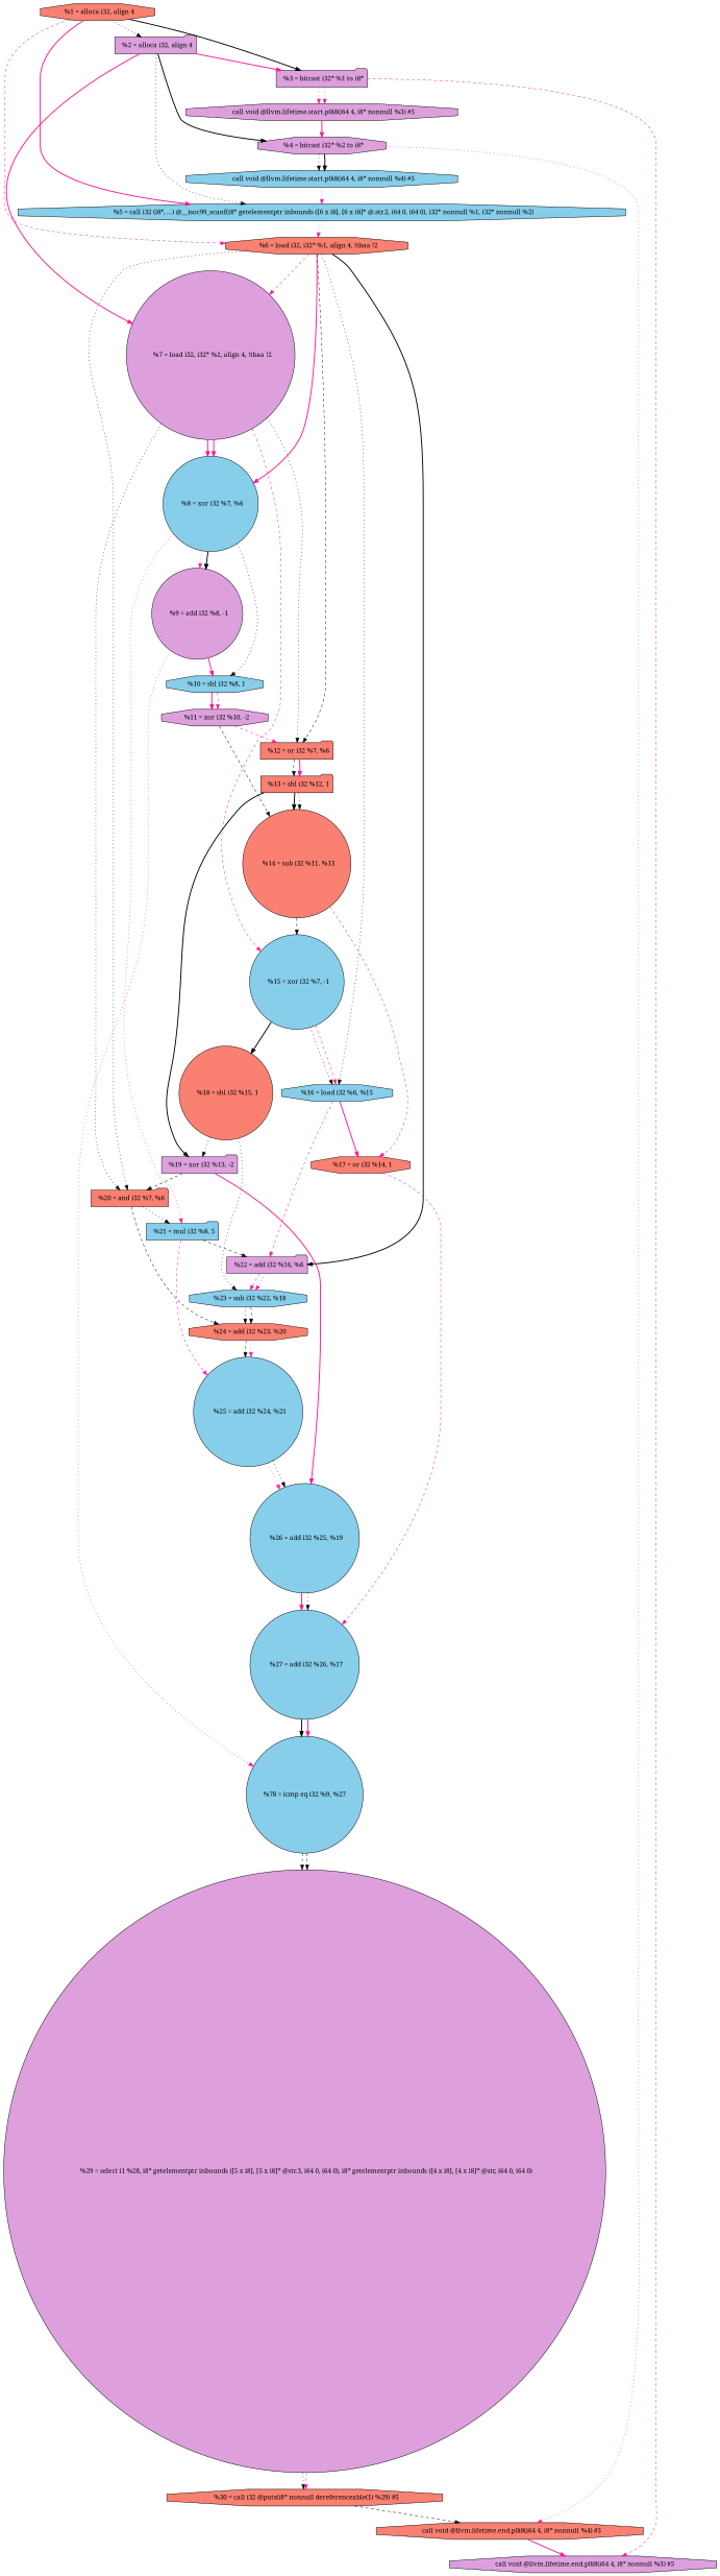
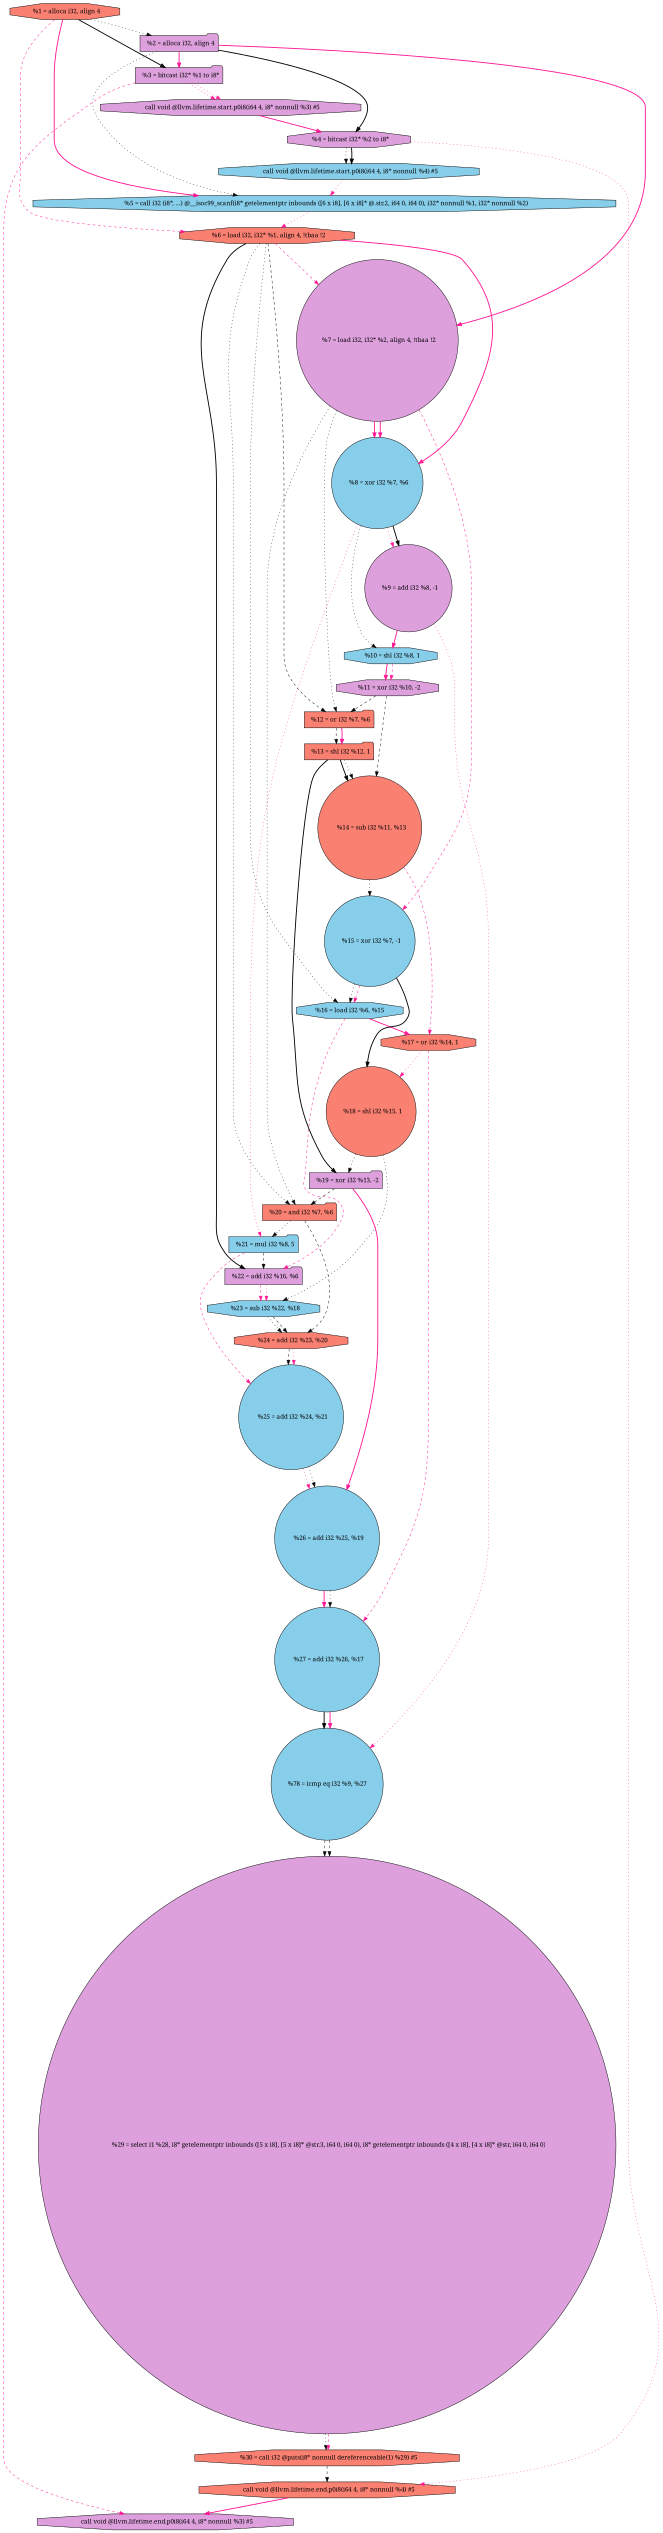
  digraph {
    fontname="Noto Serif"
    node [fillcolor=skyblue fontname="Noto Serif" shape=octagon style=filled]
    edge [color=black fontname="Noto Serif" style=dotted]
    n1 [fillcolor=salmon label="  %1 = alloca i32, align 4"]
    n2 [fillcolor=plum label="  %2 = alloca i32, align 4" shape=folder]
    n3 [fillcolor=plum label="  %3 = bitcast i32* %1 to i8*" shape=folder]
    n4 [label="  %5 = call i32 (i8*, ...) @__isoc99_scanf(i8* getelementptr inbounds ([6 x i8], [6 x i8]* @.str.2, i64 0, i64 0), i32* nonnull %1, i32* nonnull %2)"]
    n5 [fillcolor=salmon label="  %6 = load i32, i32* %1, align 4, !tbaa !2"]
    n6 [fillcolor=plum label="  %4 = bitcast i32* %2 to i8*"]
    n7 [fillcolor=plum label="  %7 = load i32, i32* %2, align 4, !tbaa !2" shape=circle]
    n8 [fillcolor=plum label="  call void @llvm.lifetime.start.p0i8(i64 4, i8* nonnull %3) #5"]
    n9 [fillcolor=plum label="  call void @llvm.lifetime.end.p0i8(i64 4, i8* nonnull %3) #5"]
    n10 [label="  %8 = xor i32 %7, %6" shape=circle]
    n11 [fillcolor=salmon label="  %12 = or i32 %7, %6" shape=folder]
    n12 [label="%16 = load i32 %6, %15"]
    n13 [fillcolor=salmon label="  %20 = and i32 %7, %6" shape=folder]
    n14 [fillcolor=plum label="  %22 = add i32 %16, %6" shape=folder]
    n15 [label="  call void @llvm.lifetime.start.p0i8(i64 4, i8* nonnull %4) #5"]
    n16 [fillcolor=salmon label="  call void @llvm.lifetime.end.p0i8(i64 4, i8* nonnull %4) #5"]
    n17 [label="  %15 = xor i32 %7, -1" shape=circle]
    n18 [fillcolor=plum label="  %9 = add i32 %8, -1" shape=circle]
    n19 [label="  %10 = shl i32 %8, 1"]
    n20 [label="  %21 = mul i32 %8, 5" shape=folder]
    n21 [fillcolor=salmon label="  %13 = shl i32 %12, 1" shape=folder]
    n22 [fillcolor=salmon label="  %17 = or i32 %14, 1"]
    n23 [fillcolor=salmon label="  %24 = add i32 %23, %20"]
    n24 [label="  %23 = sub i32 %22, %18"]
    n25 [fillcolor=salmon label="  %18 = shl i32 %15, 1" shape=circle]
    n26 [label="%78 = icmp eq i32 %9, %27" shape=circle]
    n27 [fillcolor=plum label="  %11 = xor i32 %10, -2"]
    n28 [label="  %25 = add i32 %24, %21" shape=circle]
    n29 [fillcolor=plum label="  %29 = select i1 %28, i8* getelementptr inbounds ([5 x i8], [5 x i8]* @str.3, i64 0, i64 0), i8* getelementptr inbounds ([4 x i8], [4 x i8]* @str, i64 0, i64 0)" shape=circle]
    n30 [fillcolor=salmon label="  %14 = sub i32 %11, %13" shape=circle]
    n31 [fillcolor=plum label="  %19 = xor i32 %13, -2" shape=folder]
    n32 [label="  %26 = add i32 %25, %19" shape=circle]
    n33 [label="  %27 = add i32 %26, %17" shape=circle]
    n34 [fillcolor=salmon label="  %30 = call i32 @puts(i8* nonnull dereferenceable(1) %29) #5"]
    n1 -> n2
    n1 -> n3 [style=bold]
    n1 -> n4 [color=deeppink style=bold]
    n1 -> n5 [color=deeppink style=dashed]
    n2 -> n3 [color=deeppink style=bold]
    n2 -> n4
    n2 -> n6 [style=bold]
    n2 -> n7 [color=deeppink style=bold]
    n3 -> n8 [color=deeppink]
    n3 -> n8 [color=deeppink]
    n3 -> n9 [color=deeppink style=dashed]
    n4 -> n5 [color=deeppink]
    n5 -> n7 [color=deeppink style=dashed]
    n5 -> n10 [color=deeppink style=bold]
    n5 -> n11 [style=dashed]
    n5 -> n12
    n5 -> n13
    n5 -> n14 [style=bold]
    n6 -> n15
    n6 -> n15 [style=bold]
    n6 -> n16 [color=deeppink]
    n7 -> n10 [color=deeppink style=bold]
    n7 -> n10 [color=deeppink style=bold]
    n7 -> n11
    n7 -> n13
    n7 -> n17 [color=deeppink style=dashed]
    n8 -> n6 [color=deeppink style=bold]
    n10 -> n18 [color=deeppink]
    n10 -> n18 [style=bold]
    n10 -> n19
    n10 -> n20 [color=deeppink]
    n11 -> n21 [style=dashed]
    n11 -> n21 [color=deeppink style=bold]
    n12 -> n14 [color=deeppink style=dashed]
    n12 -> n22 [color=deeppink style=bold]
    n13 -> n20
    n13 -> n23 [style=dashed]
    n14 -> n24 [color=deeppink style=dashed]
    n14 -> n24 [color=deeppink]
    n15 -> n4 [color=deeppink]
    n16 -> n9 [color=deeppink style=bold]
    n17 -> n12
    n17 -> n12 [color=deeppink style=dashed]
    n17 -> n25 [style=bold]
    n18 -> n19 [color=deeppink style=bold]
    n18 -> n26 [color=deeppink]
    n19 -> n27 [color=deeppink style=bold]
    n19 -> n27 [color=deeppink style=dashed]
    n20 -> n14 [style=dashed]
    n20 -> n28 [color=deeppink style=dashed]
    n21 -> n30 [style=bold]
    n21 -> n30
    n21 -> n31 [style=bold]
+   n22 -> n25 [color=deeppink]
    n22 -> n33 [color=deeppink style=dashed]
    n23 -> n28 [style=dashed]
    n23 -> n28 [color=deeppink]
    n24 -> n23
    n24 -> n23 [style=dashed]
    n25 -> n24
    n25 -> n31
    n26 -> n29 [style=dashed]
    n26 -> n29 [style=dashed]
-   n27 -> n11 [color=deeppink style=dashed]
+   n27 -> n11 [style=dashed]
    n27 -> n30 [style=dashed]
    n28 -> n32 [color=deeppink]
    n28 -> n32
    n29 -> n34
    n29 -> n34 [color=deeppink style=dashed]
-   n30 -> n17 [style=dashed]
+   n30 -> n17
    n30 -> n22 [color=deeppink style=dashed]
    n31 -> n13 [style=dashed]
    n31 -> n32 [color=deeppink style=bold]
    n32 -> n33 [color=deeppink style=bold]
    n32 -> n33
    n33 -> n26 [style=bold]
    n33 -> n26 [color=deeppink style=bold]
    n34 -> n16 [style=dashed]
  }
